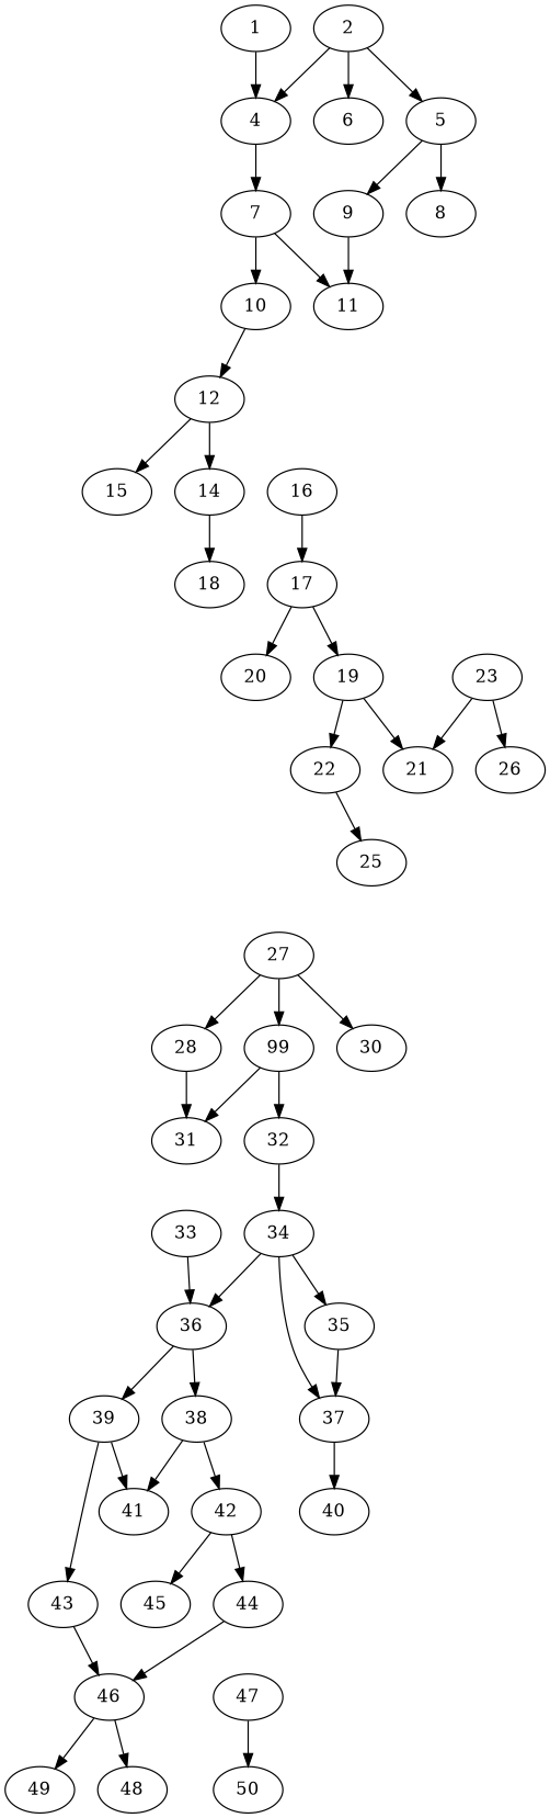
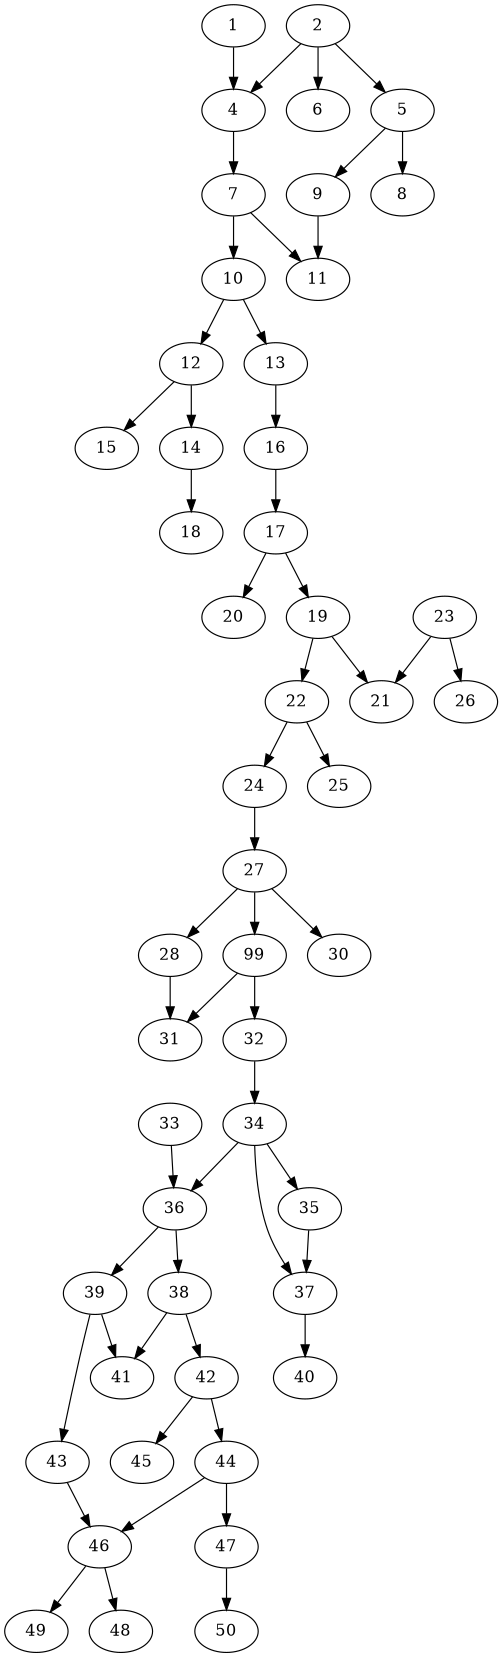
  digraph {
    node [alpha=0.09]
    1 [expect_size=10898432]
    4 [alpha=0.11 expect_size=17506304]
    7 [alpha=0.14 expect_size=31730688]
    10 [alpha=0.17 expect_size=29588480]
    11 [alpha=0.20 expect_size=20145152]
    2 [alpha=0.07 expect_size=43727872]
    5 [alpha=0.12 expect_size=7222272]
    6 [alpha=0.17 expect_size=17169408]
    8 [alpha=0.15 expect_size=39554048]
    9 [expect_size=36782080]
    12 [alpha=0.08 expect_size=40498176]
+   13 [alpha=0.13 expect_size=9772032]
    14 [alpha=0.19 expect_size=47064064]
    15 [alpha=0.17 expect_size=25239552]
    16 [alpha=0.13 expect_size=6694912]
    18 [alpha=0.08 expect_size=32153600]
    17 [alpha=0.11 expect_size=47040512]
    19 [alpha=0.15 expect_size=21326848]
    20 [expect_size=42013696]
    21 [alpha=0.04 expect_size=33776640]
    22 [alpha=0.16 expect_size=32907264]
+   24 [alpha=0.17 expect_size=36978688]
    25 [alpha=0.10 expect_size=33648640]
    23 [alpha=0.04 expect_size=5686272]
    26 [expect_size=26689536]
    27 [alpha=0.19 expect_size=9629696]
    28 [alpha=0.03 expect_size=36153344]
    n28 [alpha=0.01 expect_size=8659968 label=99]
    30 [expect_size=44700672]
    31 [alpha=0.04 expect_size=17698816]
    32 [alpha=0.13 expect_size=27682816]
    34 [alpha=0.14 expect_size=27771904]
    33 [alpha=0.04 expect_size=18765824]
    36 [expect_size=43953152]
    35 [alpha=0.11 expect_size=19779584]
    37 [alpha=0.05 expect_size=17850368]
    38 [alpha=0.12 expect_size=15143936]
    39 [alpha=0.06 expect_size=22960128]
    40 [alpha=0.16 expect_size=25652224]
    41 [alpha=0.18 expect_size=47565824]
    42 [alpha=0.11 expect_size=9233408]
    43 [alpha=0.05 expect_size=40282112]
    44 [alpha=0.12 expect_size=50868224]
    45 [alpha=0.11 expect_size=35629056]
    46 [alpha=0.20 expect_size=14560256]
    47 [alpha=0.10 expect_size=36301824]
    48 [alpha=0.13 expect_size=48280576]
    49 [alpha=0.18 expect_size=30221312]
    50 [alpha=0.19 expect_size=45393920]
    1 -> 4
    4 -> 7
    7 -> 10
    7 -> 11
    10 -> 12
+   10 -> 13
    2 -> 4
    2 -> 5
    2 -> 6
    5 -> 8
    5 -> 9
    9 -> 11
    12 -> 14
    12 -> 15
+   13 -> 16
    14 -> 18
    16 -> 17
    17 -> 19
    17 -> 20
    19 -> 21
    19 -> 22
+   22 -> 24
    22 -> 25
+   24 -> 27
    23 -> 21
    23 -> 26
    27 -> 28
    27 -> n28
    27 -> 30
    28 -> 31
    n28 -> 31
    n28 -> 32
    32 -> 34
    34 -> 36
    34 -> 35
    34 -> 37
    33 -> 36
    36 -> 38
    36 -> 39
    35 -> 37
    37 -> 40
    38 -> 41
    38 -> 42
    39 -> 41
    39 -> 43
    42 -> 44
    42 -> 45
    43 -> 46
    44 -> 46
+   44 -> 47
    46 -> 48
    46 -> 49
    47 -> 50
  }
